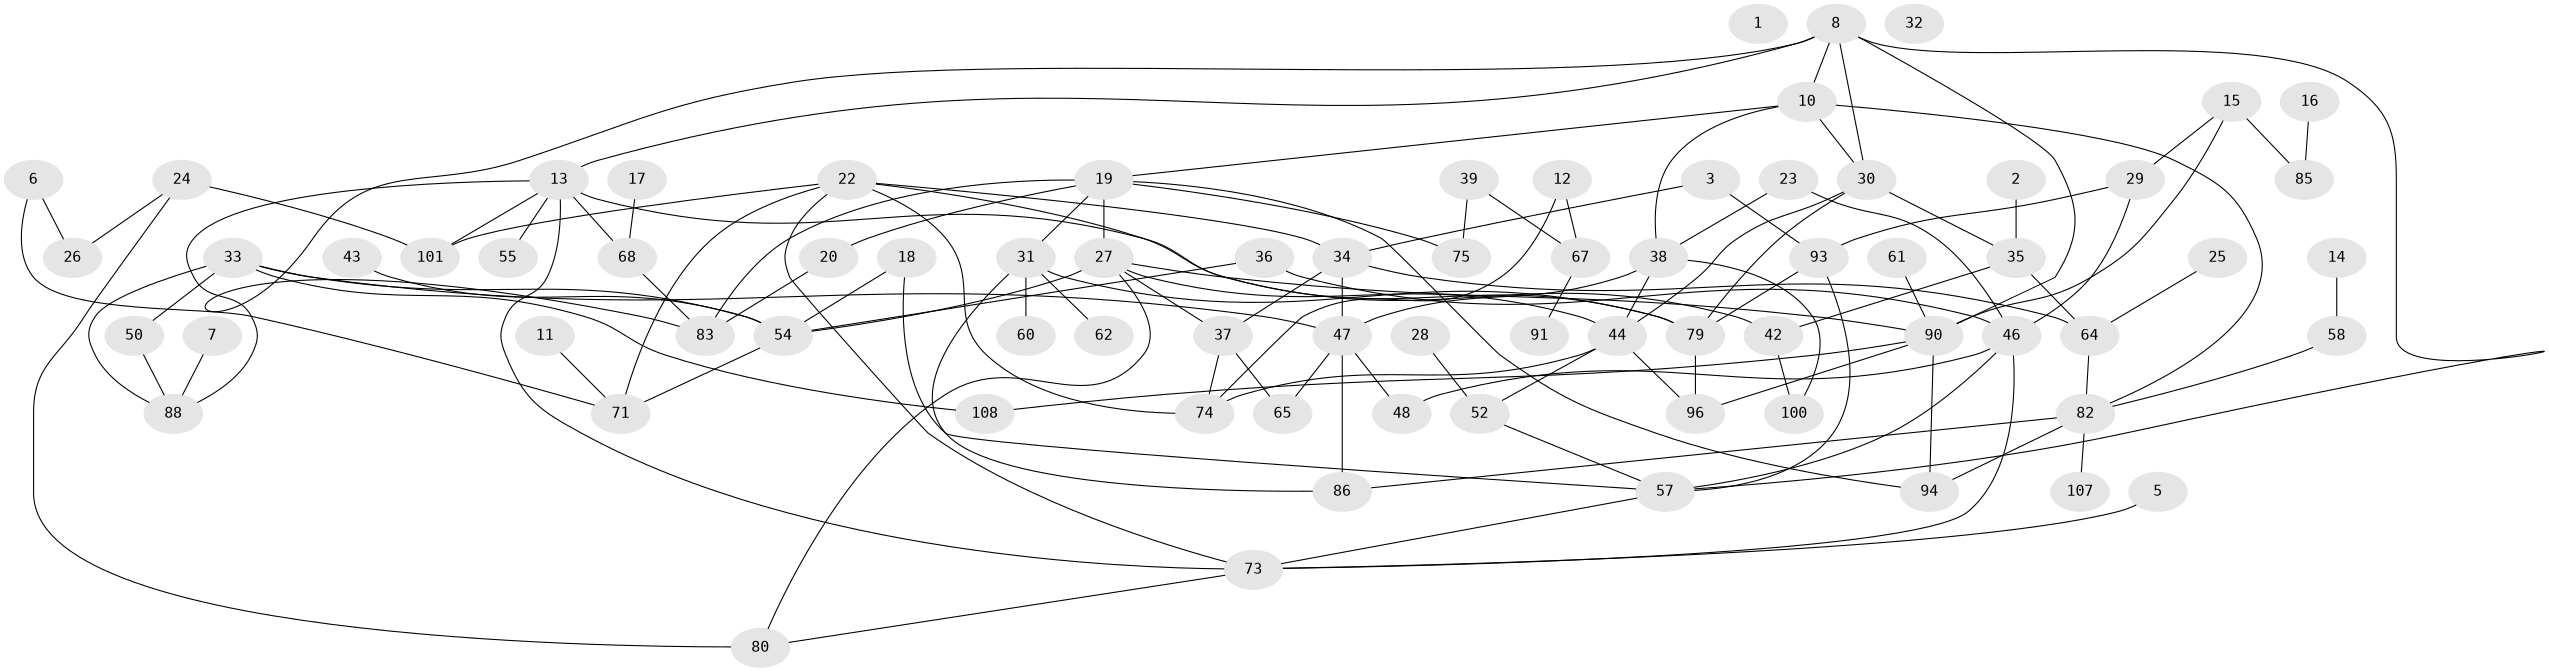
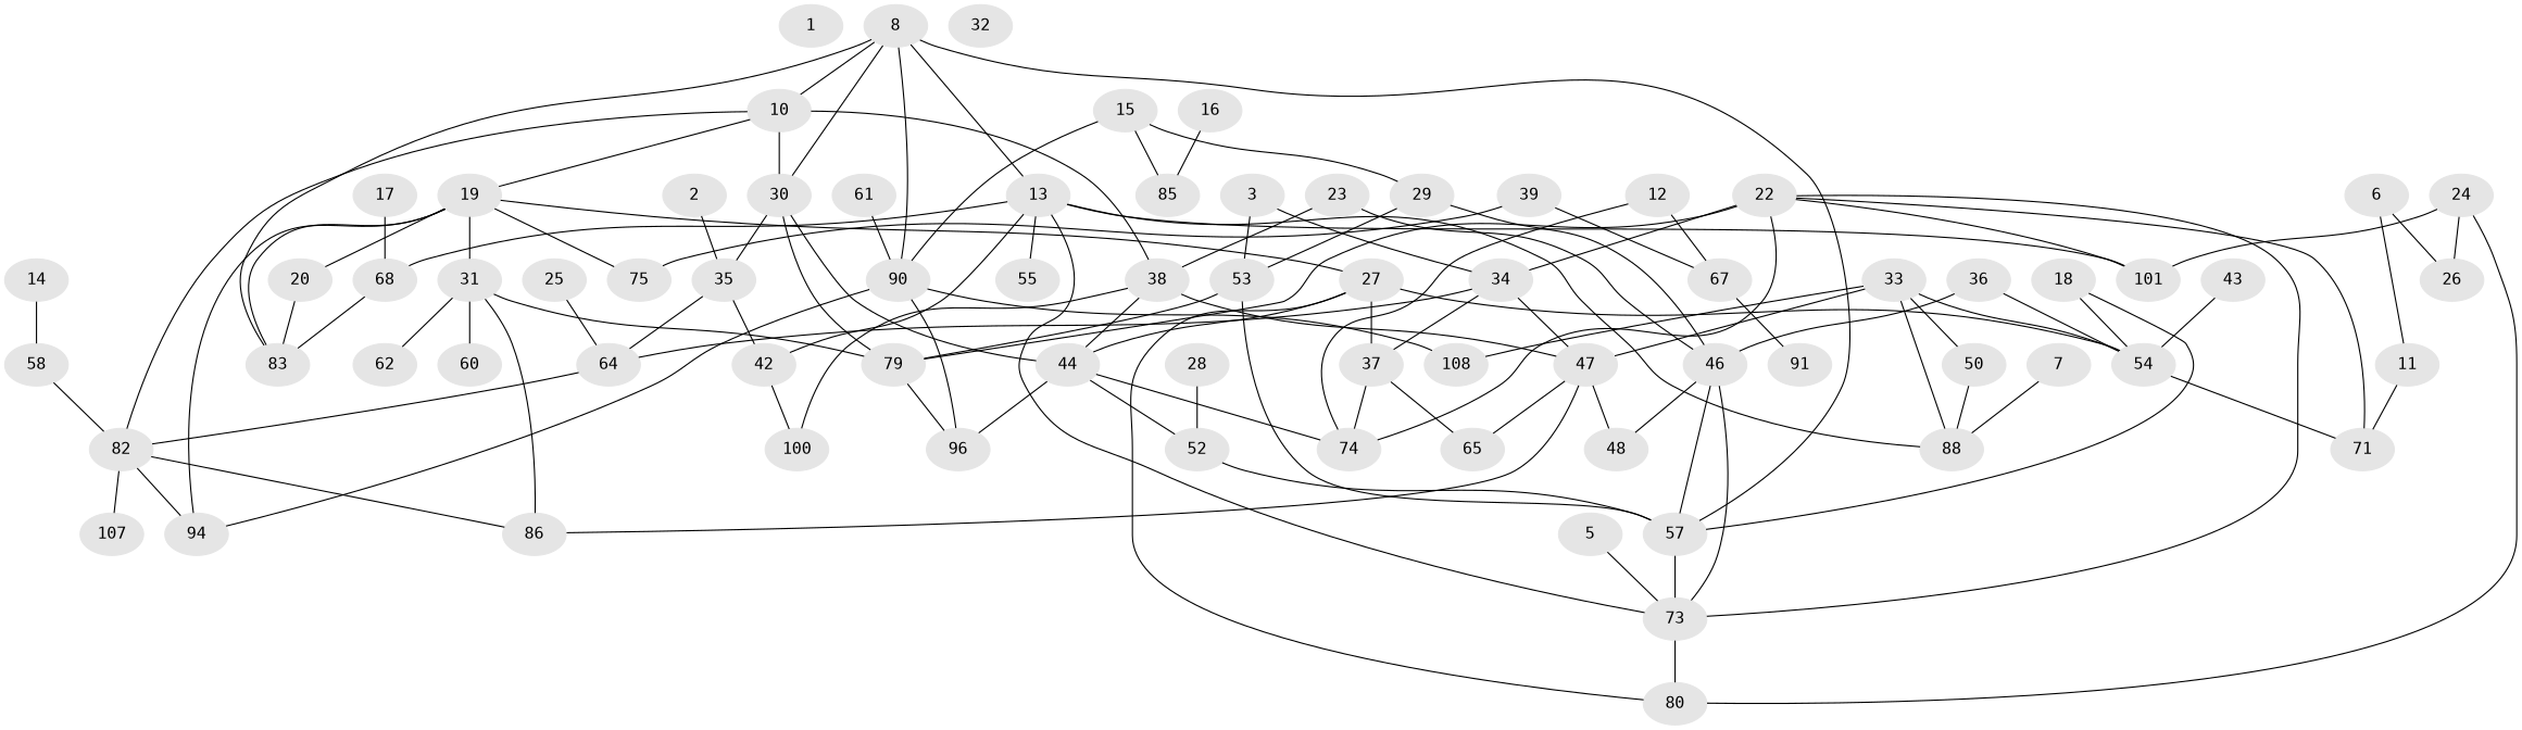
  graph {
    fontname="DejaVu Sans Mono"
    node [color=gray90 fontname="DejaVu Sans Mono" style=filled]
    edge [fontname="DejaVu Sans Mono"]
    1
    35 [super="+61"]
    64 [super="+105"]
    42
    2
    3 [super="+4"]
    34 [super="+49"]
-   53 [super="+59" label=93]
+   53 [super="+59"]
    37 [super="+84"]
    47 [super="+76"]
    57 [super="+89"]
    79 [super="+115"]
    73 [super="+99"]
    80 [super="+81"]
    5
    11 [super="+41"]
    71
    6
    26
    88 [super="+113"]
    7
    8 [super="+45"]
    10 [super="+98"]
    13 [super="+63"]
    30 [super="+70"]
    83 [super="+114"]
    90 [super="+93"]
    19 [super="+21"]
    38 [super="+109"]
    82 [super="+110"]
    55
    68 [super="+112"]
    101
    44 [super="+104"]
    94 [super="+102"]
    108
    96 [super="+106"]
    46 [super="+69"]
    48
    20
    27 [super="+40"]
    31 [super="+103"]
    75
    100
    86
    107
    12 [super="+78"]
    67
    74 [super="+95"]
    91
    14
    58
    15 [super="+92"]
    29 [super="+72"]
    85
    16
    17
    54 [super="+111"]
    18
    60
    62
    22 [super="+77"]
    23
    24 [super="+56"]
    25
    65
    52
    28
    32
    33 [super="+66"]
    50
    36
    39
    43
    n75 [label=61]
    35 -- 64
    35 -- 42
    64 -- 82
    42 -- 100
    2 -- 35
    3 -- 34
    3 -- 53
    34 -- 64
    34 -- 37
    34 -- 47
    53 -- 57
    53 -- 79
    37 -- 74
    37 -- 65
    47 -- 48
    47 -- 86
    47 -- 65
    57 -- 73
    79 -- 96
    73 -- 80
    5 -- 73
    11 -- 71
-   6 -- 71
+   6 -- 11
    6 -- 26
    7 -- 88
    8 -- 57
    8 -- 10
    8 -- 13
    8 -- 30
    8 -- 83
    8 -- 90
    10 -- 30
    10 -- 19
    10 -- 38
    10 -- 82
    13 -- 42
    13 -- 73
    13 -- 88
    13 -- 55
    13 -- 68
    13 -- 101
    30 -- 35
    30 -- 79
    30 -- 44
    90 -- 94
    90 -- 108
    90 -- 96
    19 -- 83
    19 -- 94
    19 -- 20
    19 -- 27
    19 -- 31
    19 -- 75
    38 -- 47
    38 -- 44
    38 -- 100
    82 -- 94
    82 -- 86
    82 -- 107
    68 -- 83
    44 -- 96
    44 -- 74
    44 -- 52
    46 -- 57
    46 -- 73
    46 -- 48
    20 -- 83
    27 -- 37
    27 -- 80
-   27 -- 90
    27 -- 44
    27 -- 54
    31 -- 79
    31 -- 86
    31 -- 60
    31 -- 62
    12 -- 67
    12 -- 74
    67 -- 91
    14 -- 58
    58 -- 82
    15 -- 90
    15 -- 29
    15 -- 85
    29 -- 53
    29 -- 46
    16 -- 85
    17 -- 68
    54 -- 71
    18 -- 57
    18 -- 54
    22 -- 34
    22 -- 79
    22 -- 73
    22 -- 71
    22 -- 101
    22 -- 74
    23 -- 38
    23 -- 46
    24 -- 80
    24 -- 26
    24 -- 101 [weight=2]
    25 -- 64
    52 -- 57
    28 -- 52
    33 -- 47
    33 -- 88
    33 -- 108 [weight=2]
    33 -- 54
    33 -- 50
    50 -- 88
    36 -- 46
    36 -- 54
    39 -- 75
    39 -- 67
    43 -- 54
    n75 -- 90
  }
